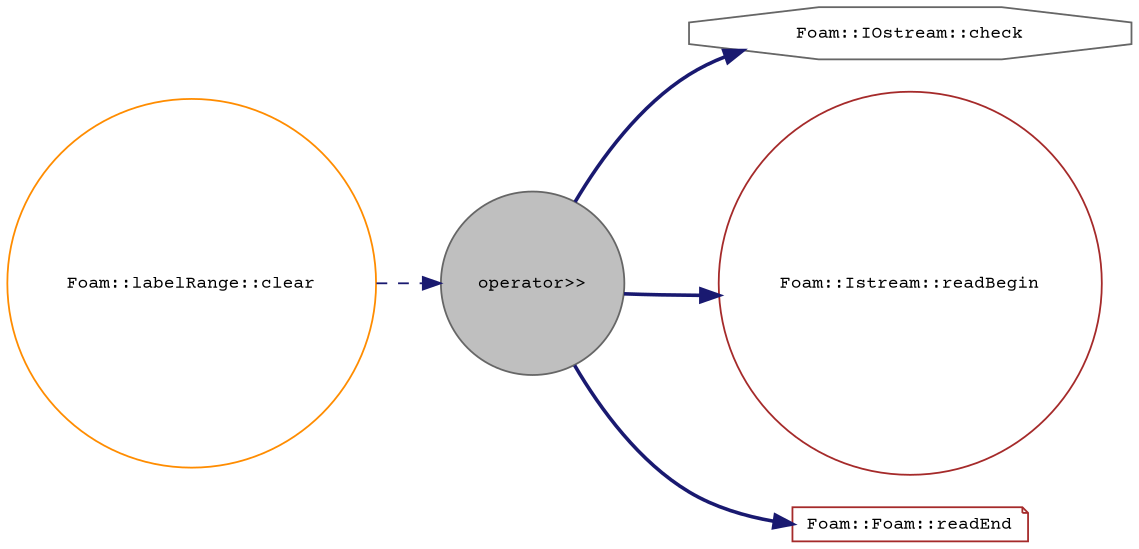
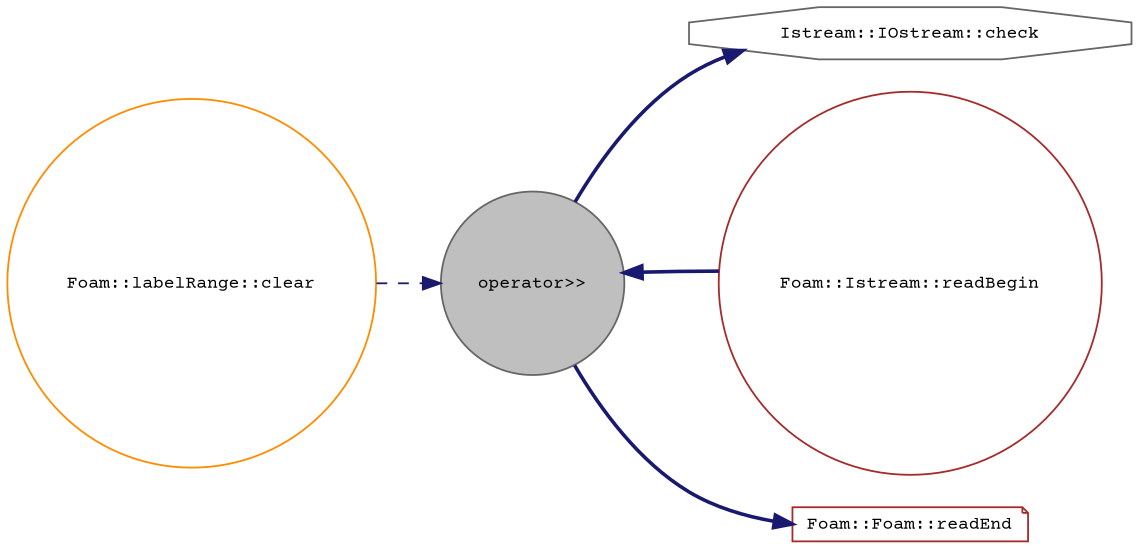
  digraph {
    fontname="Courier Prime"
    rankdir=LR
    node [color=gray40 fontname="Courier Prime" fontsize=10 shape=circle]
    edge [color=midnightblue fontname="Courier Prime" fontsize=10 labelfontname=FreeSans labelfontsize=10 style=bold]
    n1 [fillcolor=grey75 fontcolor=black height=0.2 label="operator\>\>" style=filled width=0.4]
-   n2 [height=0.2 label="Foam::IOstream::check" shape=octagon width=0.4]
+   n2 [height=0.2 label="Istream::IOstream::check" shape=octagon width=0.4]
    n3 [color=brown height=0.2 label="Foam::Istream::readBegin" width=0.4]
    n4 [color=brown height=0.2 label="Foam::Foam::readEnd" shape=note width=0.4]
    n5 [color=darkorange height=0.2 label="Foam::labelRange::clear" width=0.4]
    n1 -> n2
-   n1 -> n3
+   n3 -> n1
    n1 -> n4
    n5 -> n1 [style=dashed]
  }
